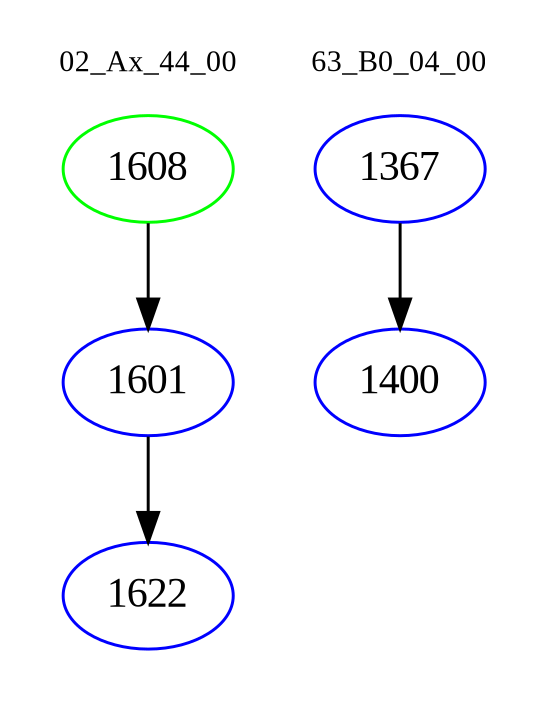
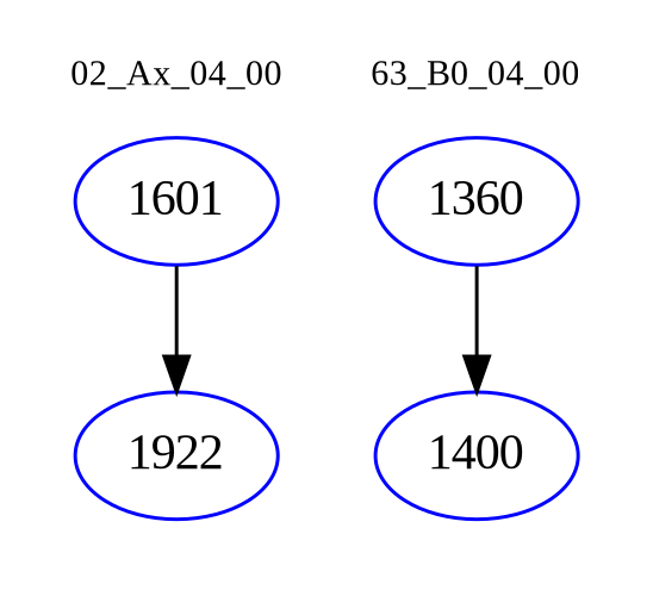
  digraph {
    fontname="Liberation Serif"
    node [color=blue fontname="Liberation Serif"]
    edge [color=black fontname="Liberation Serif"]
-   n1 [color=green label=1608]
    n2 [label=1601]
-   n3 [label=1622]
-   n4 [label=1367]
+   n3 [label=1922]
+   n4 [label=1360]
    n5 [label=1400]
    subgraph cluster_1 {
      color=white
      fontsize=10
-     label="02_Ax_44_00"
-     n1
+     label="02_Ax_04_00"
      n2
      n3
    }
    subgraph cluster_2 {
      color=white
      fontsize=10
      label="63_B0_04_00"
      n4
      n5
    }
-   n1 -> n2
    n2 -> n3
    n4 -> n5
  }
